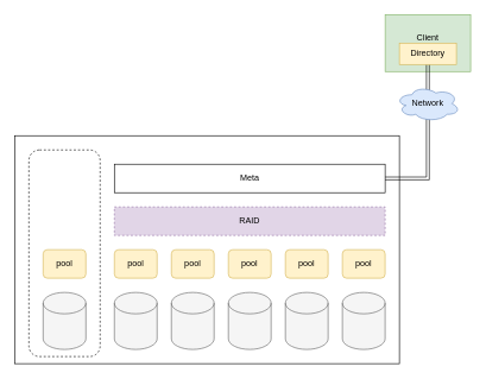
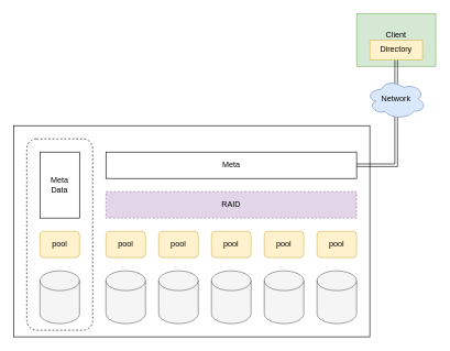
  <mxCell id="0" />
  <mxCell id="1" parent="0" />
  <mxCell id="2" value="Client&lt;br&gt;&lt;br&gt;" style="rounded=0;whiteSpace=wrap;html=1;fillColor=#d5e8d4;strokeColor=#82b366;" vertex="1" parent="1"><mxGeometry x="540" y="20" width="120" height="80" as="geometry" /></mxCell>
  <mxCell id="3" value="" style="rounded=0;whiteSpace=wrap;html=1;fillColor=#FFFFFF;" vertex="1" parent="1"><mxGeometry x="20" y="190" width="540" height="320" as="geometry" /></mxCell>
  <mxCell id="4" value="" style="rounded=1;whiteSpace=wrap;html=1;fillColor=#FFFFFF;dashed=1;" vertex="1" parent="1"><mxGeometry x="40" y="210" width="100" height="290" as="geometry" /></mxCell>
  <mxCell id="5" value="" style="shape=cylinder3;whiteSpace=wrap;html=1;boundedLbl=1;backgroundOutline=1;size=15;fillColor=#f5f5f5;strokeColor=#666666;fontColor=#333333;" vertex="1" parent="1"><mxGeometry x="60" y="410" width="60" height="80" as="geometry" /></mxCell>
  <mxCell id="6" value="" style="shape=cylinder3;whiteSpace=wrap;html=1;boundedLbl=1;backgroundOutline=1;size=15;fillColor=#f5f5f5;strokeColor=#666666;fontColor=#333333;" vertex="1" parent="1"><mxGeometry x="160" y="410" width="60" height="80" as="geometry" /></mxCell>
  <mxCell id="7" value="" style="shape=cylinder3;whiteSpace=wrap;html=1;boundedLbl=1;backgroundOutline=1;size=15;fillColor=#f5f5f5;strokeColor=#666666;fontColor=#333333;" vertex="1" parent="1"><mxGeometry x="240" y="410" width="60" height="80" as="geometry" /></mxCell>
  <mxCell id="8" value="" style="shape=cylinder3;whiteSpace=wrap;html=1;boundedLbl=1;backgroundOutline=1;size=15;fillColor=#f5f5f5;strokeColor=#666666;fontColor=#333333;" vertex="1" parent="1"><mxGeometry x="320" y="410" width="60" height="80" as="geometry" /></mxCell>
  <mxCell id="9" value="" style="shape=cylinder3;whiteSpace=wrap;html=1;boundedLbl=1;backgroundOutline=1;size=15;fillColor=#f5f5f5;strokeColor=#666666;fontColor=#333333;" vertex="1" parent="1"><mxGeometry x="400" y="410" width="60" height="80" as="geometry" /></mxCell>
  <mxCell id="10" value="" style="shape=cylinder3;whiteSpace=wrap;html=1;boundedLbl=1;backgroundOutline=1;size=15;fillColor=#f5f5f5;strokeColor=#666666;fontColor=#333333;" vertex="1" parent="1"><mxGeometry x="480" y="410" width="60" height="80" as="geometry" /></mxCell>
  <mxCell id="11" value="pool" style="rounded=1;whiteSpace=wrap;html=1;fillColor=#fff2cc;strokeColor=#d6b656;" vertex="1" parent="1"><mxGeometry x="160" y="350" width="60" height="40" as="geometry" /></mxCell>
  <mxCell id="12" value="pool" style="rounded=1;whiteSpace=wrap;html=1;fillColor=#fff2cc;strokeColor=#d6b656;" vertex="1" parent="1"><mxGeometry x="240" y="350" width="60" height="40" as="geometry" /></mxCell>
  <mxCell id="13" value="pool" style="rounded=1;whiteSpace=wrap;html=1;fillColor=#fff2cc;strokeColor=#d6b656;" vertex="1" parent="1"><mxGeometry x="320" y="350" width="60" height="40" as="geometry" /></mxCell>
  <mxCell id="14" value="pool" style="rounded=1;whiteSpace=wrap;html=1;fillColor=#fff2cc;strokeColor=#d6b656;" vertex="1" parent="1"><mxGeometry x="400" y="350" width="60" height="40" as="geometry" /></mxCell>
  <mxCell id="15" value="pool" style="rounded=1;whiteSpace=wrap;html=1;fillColor=#fff2cc;strokeColor=#d6b656;" vertex="1" parent="1"><mxGeometry x="480" y="350" width="60" height="40" as="geometry" /></mxCell>
  <mxCell id="16" value="RAID" style="rounded=0;whiteSpace=wrap;html=1;fillColor=#e1d5e7;strokeColor=#9673a6;dashed=1;" vertex="1" parent="1"><mxGeometry x="160" y="290" width="380" height="40" as="geometry" /></mxCell>
  <mxCell id="17" value="Meta" style="rounded=0;whiteSpace=wrap;html=1;" vertex="1" parent="1"><mxGeometry x="160" y="230" width="380" height="40" as="geometry" /></mxCell>
+ <mxCell id="18" value="Meta&lt;br&gt;Data" style="rounded=0;whiteSpace=wrap;html=1;" vertex="1" parent="1"><mxGeometry x="60" y="230" width="60" height="100" as="geometry" /></mxCell>
  <mxCell id="19" value="pool" style="rounded=1;whiteSpace=wrap;html=1;fillColor=#fff2cc;strokeColor=#d6b656;" vertex="1" parent="1"><mxGeometry x="60" y="350" width="60" height="40" as="geometry" /></mxCell>
  <mxCell id="20" style="edgeStyle=orthogonalEdgeStyle;shape=link;rounded=0;orthogonalLoop=1;jettySize=auto;html=1;exitX=0.5;exitY=1;exitDx=0;exitDy=0;strokeWidth=1;endArrow=classicThin;endFill=1;elbow=vertical;entryX=1;entryY=0.5;entryDx=0;entryDy=0;" edge="1" parent="1" source="21" target="17"><mxGeometry relative="1" as="geometry"><mxPoint x="740" y="360" as="targetPoint" /></mxGeometry></mxCell>
  <mxCell id="21" value="Directory" style="rounded=0;whiteSpace=wrap;html=1;fillColor=#fff2cc;strokeColor=#d6b656;" vertex="1" parent="1"><mxGeometry x="560" y="60" width="80" height="30" as="geometry" /></mxCell>
- <mxCell id="22" value="Network" style="ellipse;shape=cloud;whiteSpace=wrap;html=1;fillColor=#dae8fc;strokeColor=#6c8ebf;" vertex="1" parent="1"><mxGeometry x="555" y="120" width="90" height="50" as="geometry" /></mxCell>
+ <mxCell id="22" value="Network" style="ellipse;shape=cloud;whiteSpace=wrap;html=1;fillColor=#dae8fc;strokeColor=#6c8ebf;" vertex="1" parent="1"><mxGeometry x="555" y="120" width="90" height="60" as="geometry" /></mxCell>
